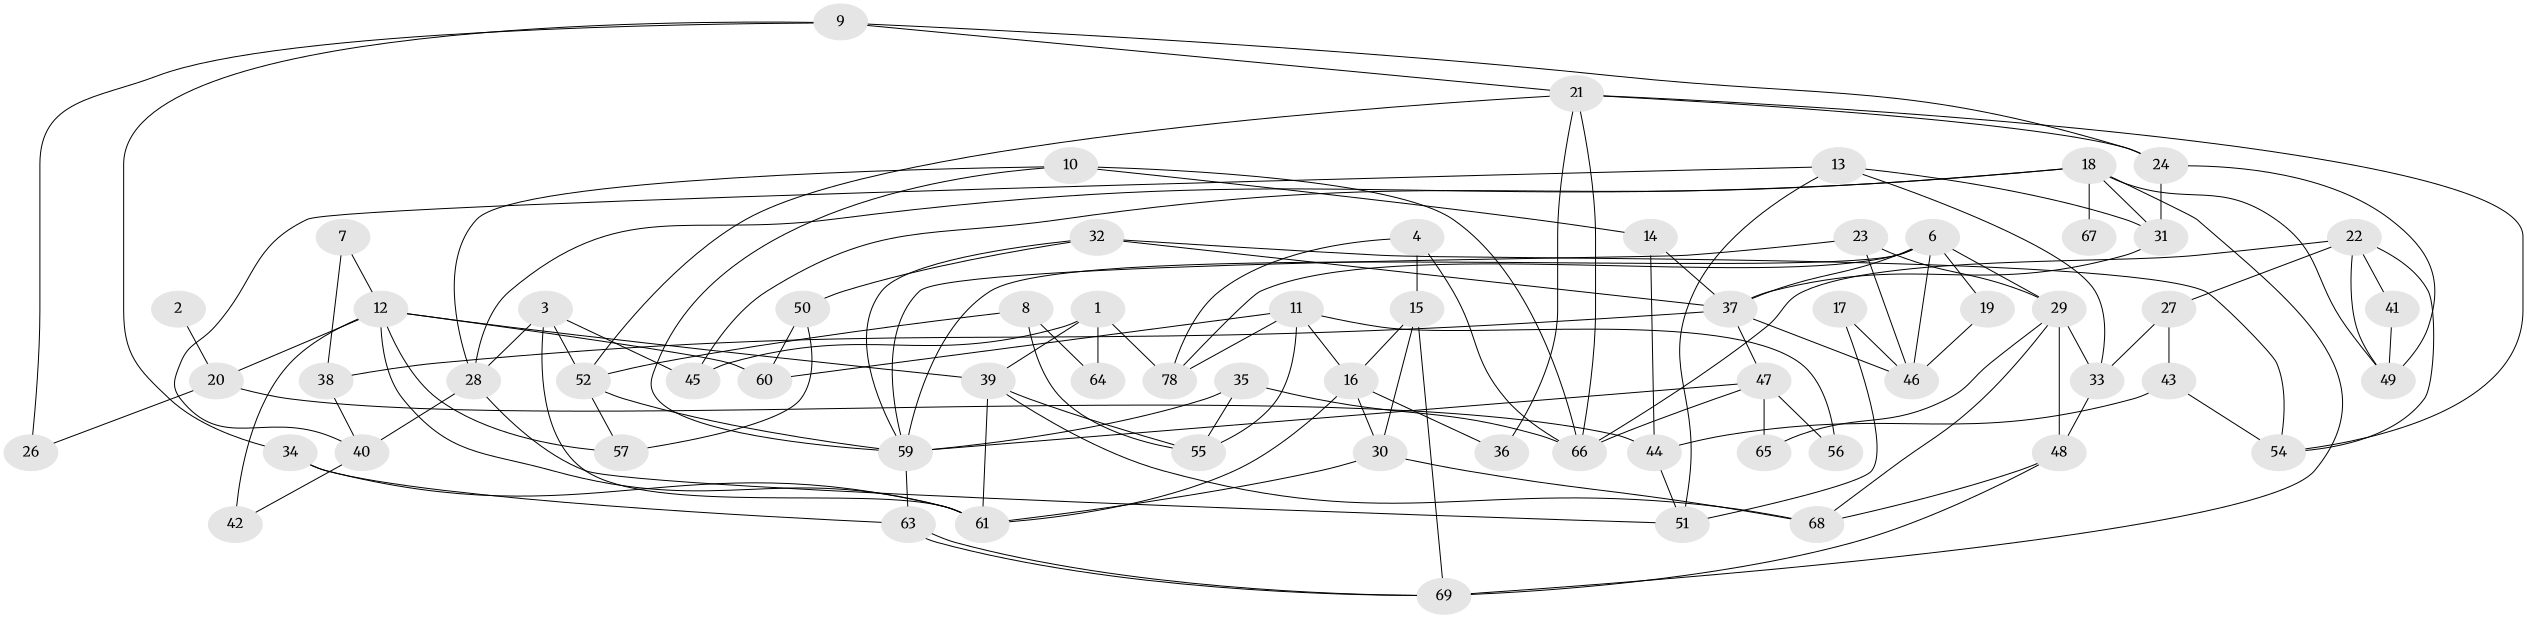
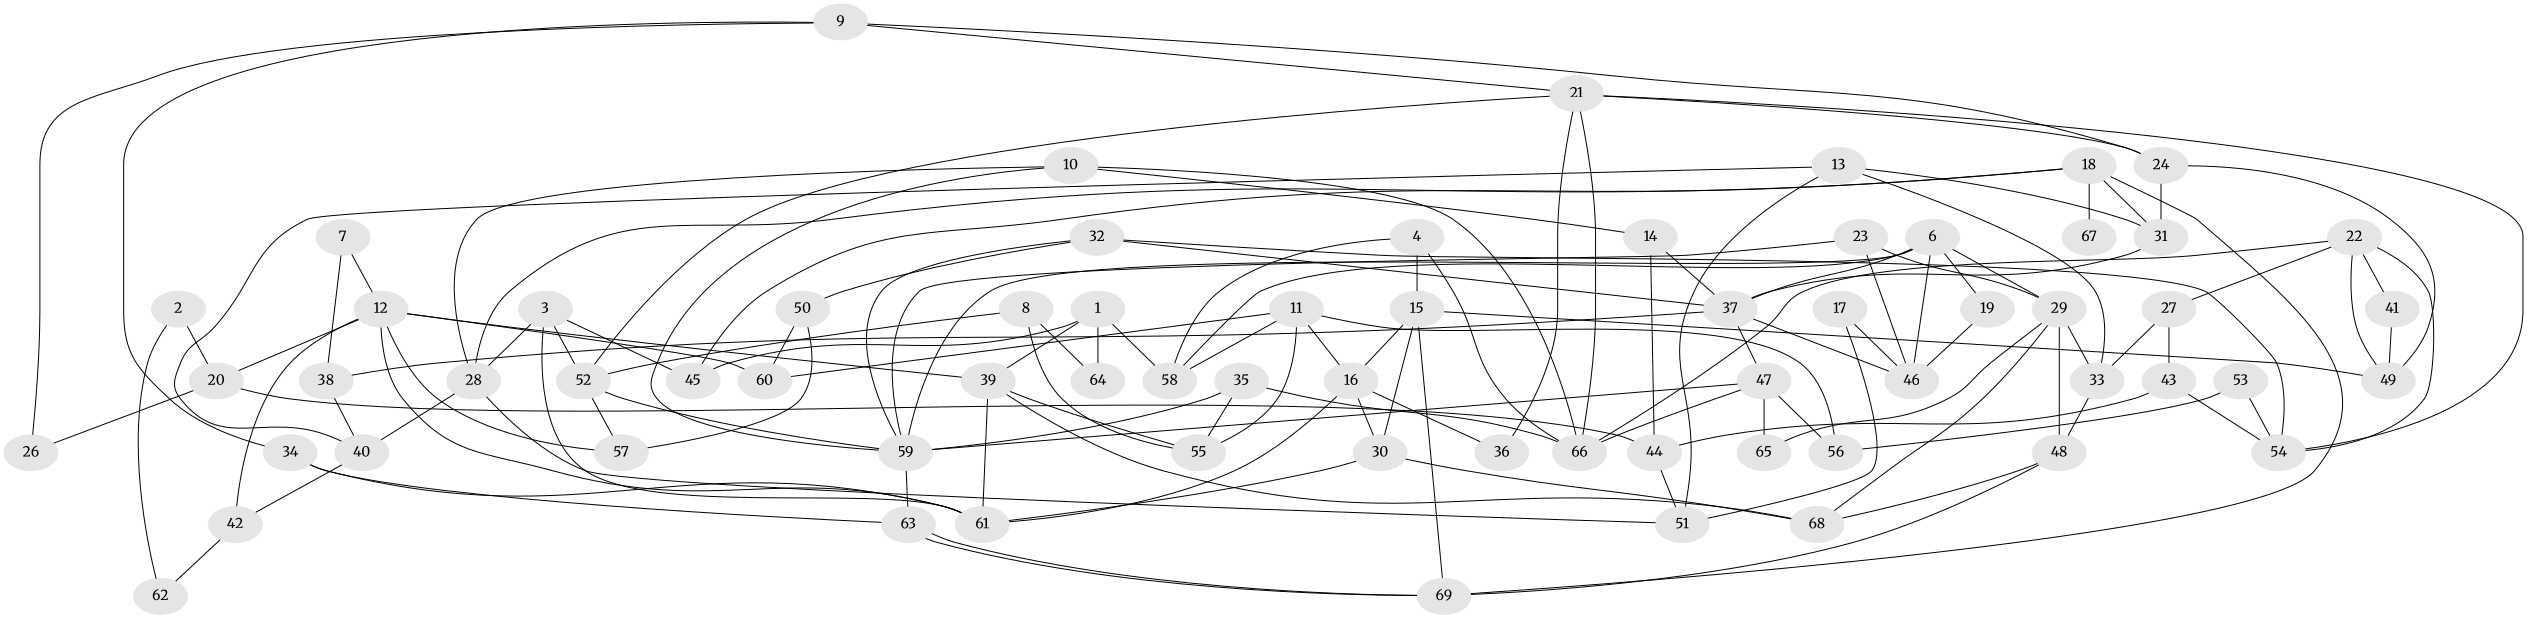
  graph {
    fontname=Merriweather
    node [color=gray90 fontname=Merriweather style=filled]
    edge [fontname=Merriweather]
    1
    39
    45
-   58 [label=78]
+   58
    64
    61
    55
    68
    2
+   62
    20
    26
    44
    3
    28
    52
    40
    51
    59
    57
    4
    15
    66
    16
    30
    69
    6
    19
    29
    37
    46
    65
    33
    48
    38
    47
    63
    7
    12
    35
    8
    9
    21
    24
    34
    36
    54
    31
    49
    10
    14
    11
    56
    60
    42
    13
    17
    18
    67
    22
    27
    41
    43
    23
    32
    50
+   53
    1 -- 39
    1 -- 45
    1 -- 58
    1 -- 64
    39 -- 61
    39 -- 55
    39 -- 68
+   2 -- 62
    2 -- 20
    20 -- 26
    20 -- 44
    44 -- 51
    3 -- 45
    3 -- 61
    3 -- 28
    3 -- 52
    28 -- 40
    28 -- 51
    52 -- 59
    52 -- 57
    40 -- 42
    59 -- 63
    4 -- 58
    4 -- 15
    4 -- 66
    15 -- 16
    15 -- 30
    15 -- 69
    16 -- 61
    16 -- 30
    16 -- 36
    30 -- 61
    30 -- 68
    6 -- 58
    6 -- 59
    6 -- 19
    6 -- 29
    6 -- 37
    6 -- 46
    19 -- 46
    29 -- 68
    29 -- 65
    29 -- 33
    29 -- 48
    37 -- 46
    37 -- 38
    37 -- 47
    33 -- 48
    48 -- 68
    48 -- 69
    38 -- 40
    47 -- 59
    47 -- 66
    47 -- 65
    47 -- 56
    63 -- 69
    63 -- 69
    7 -- 38
    7 -- 12
    12 -- 39
    12 -- 61
    12 -- 20
    12 -- 57
    12 -- 60
    12 -- 42
    35 -- 55
    35 -- 59
    35 -- 66
    8 -- 64
    8 -- 55
    8 -- 52
    9 -- 26
    9 -- 21
    9 -- 24
    9 -- 34
    21 -- 52
    21 -- 66
    21 -- 24
    21 -- 36
    21 -- 54
    24 -- 31
    24 -- 49
    34 -- 61
    34 -- 63
    31 -- 37
    10 -- 28
    10 -- 59
    10 -- 66
    10 -- 14
    14 -- 44
    14 -- 37
    11 -- 58
    11 -- 55
    11 -- 16
    11 -- 56
    11 -- 60
+   42 -- 62
    13 -- 40
    13 -- 51
    13 -- 33
    13 -- 31
    17 -- 51
    17 -- 46
    18 -- 45
    18 -- 28
    18 -- 69
    18 -- 31
-   18 -- 49
+   15 -- 49
    18 -- 67
    22 -- 66
    22 -- 54
    22 -- 49
    22 -- 27
    22 -- 41
    27 -- 33
    27 -- 43
    41 -- 49
    43 -- 44
    43 -- 54
    23 -- 59
    23 -- 29
    23 -- 46
    32 -- 59
    32 -- 37
    32 -- 54
    32 -- 50
    50 -- 57
    50 -- 60
+   53 -- 54
+   53 -- 56
  }
